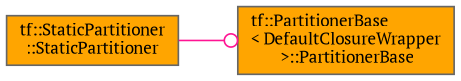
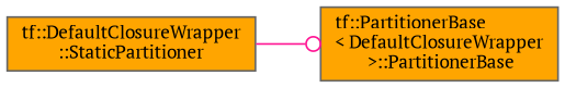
  digraph {
    rankdir=LR
    fontname="PT Serif"
    node [fillcolor=orange fontname="PT Serif" fontsize=10 shape=box style=filled]
-   n1 [color=gray40 fontcolor=black height=0.2 label="tf::StaticPartitioner\l::StaticPartitioner" width=0.4]
+   n1 [color=gray40 fontcolor=black height=0.2 label="tf::DefaultClosureWrapper\l::StaticPartitioner" width=0.4]
    n2 [color=grey40 height=0.2 label="tf::PartitionerBase\l\< DefaultClosureWrapper\l \>::PartitionerBase" width=0.4]
    n1 -> n2 [color=deeppink fontname="PT Serif" fontsize=10 labelfontname=Helvetica labelfontsize=10 style=solid arrowhead=odot]
  }
